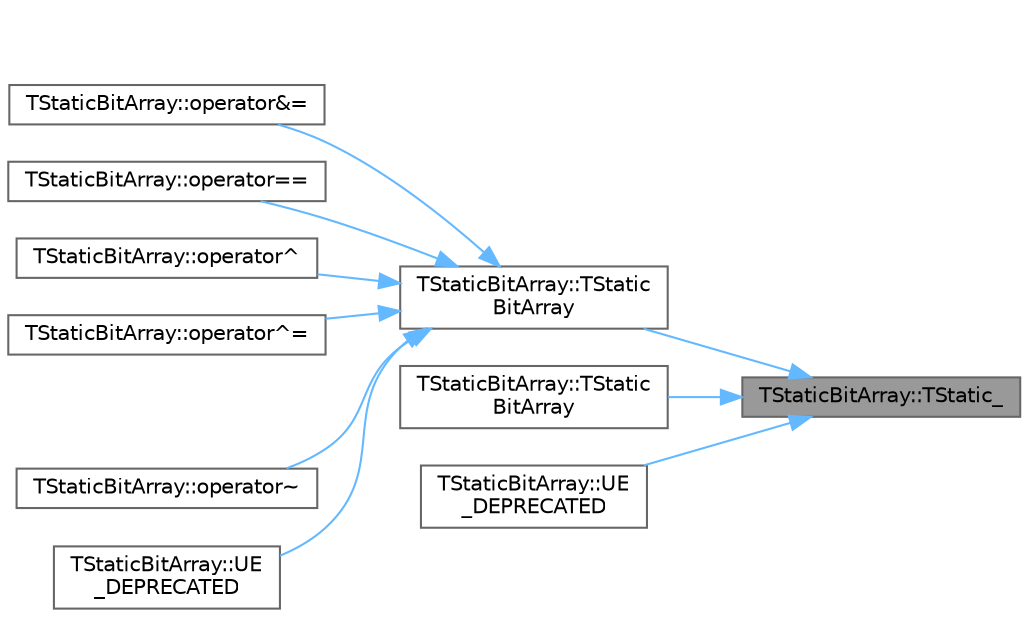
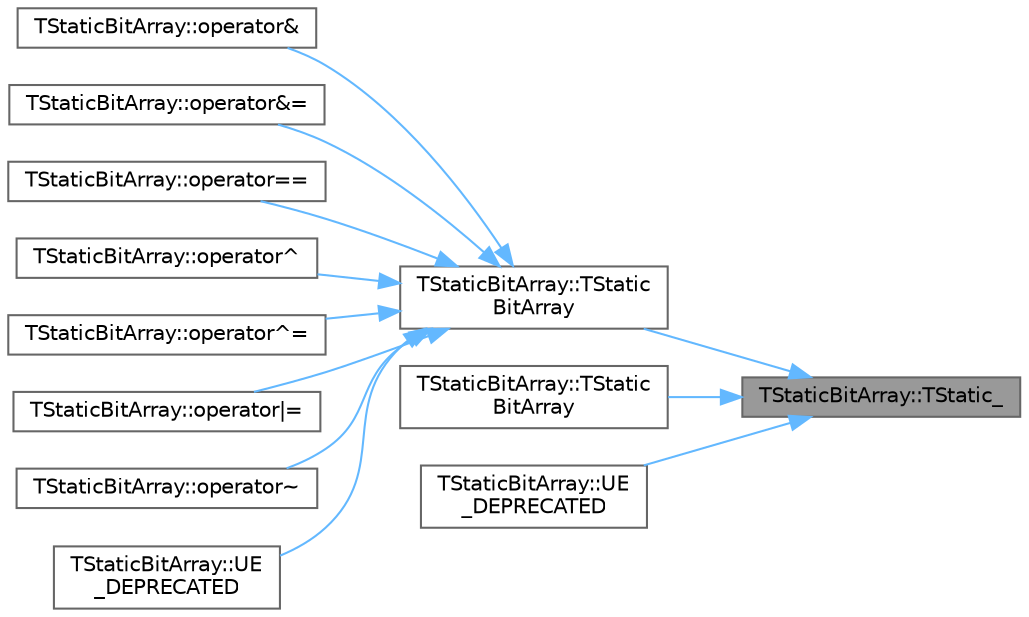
  digraph {
    rankdir=RL
    node [color=grey40 fillcolor=white fontname=Helvetica fontsize=10 shape=box style=filled]
    edge [color=steelblue1 dir=back fontname=Helvetica fontsize=10 labelfontname=Helvetica labelfontsize=10 style=solid]
    n1 [color=gray40 fillcolor=grey60 fontcolor=black height=0.2 label="TStaticBitArray::TStatic_" width=0.4]
    n2 [height=0.2 label="TStaticBitArray::TStatic\lBitArray" width=0.4]
    n3 [height=0.2 label="TStaticBitArray::TStatic\lBitArray" width=0.4]
    n4 [height=0.2 label="TStaticBitArray::UE\l_DEPRECATED" width=0.4]
+   n5 [height=0.2 label="TStaticBitArray::operator&" width=0.4]
    n6 [height=0.2 label="TStaticBitArray::operator&=" width=0.4]
    n7 [height=0.2 label="TStaticBitArray::operator==" width=0.4]
    n8 [height=0.2 label="TStaticBitArray::operator^" width=0.4]
    n9 [height=0.2 label="TStaticBitArray::operator^=" width=0.4]
+   n10 [height=0.2 label="TStaticBitArray::operator\|=" width=0.4]
    n11 [height=0.2 label="TStaticBitArray::operator~" width=0.4]
    n12 [height=0.2 label="TStaticBitArray::UE\l_DEPRECATED" width=0.4]
    n1 -> n2
    n1 -> n3
    n1 -> n4
+   n2 -> n5
    n2 -> n6
    n2 -> n7
    n2 -> n8
    n2 -> n9
+   n2 -> n10
    n2 -> n11
    n2 -> n12
  }
